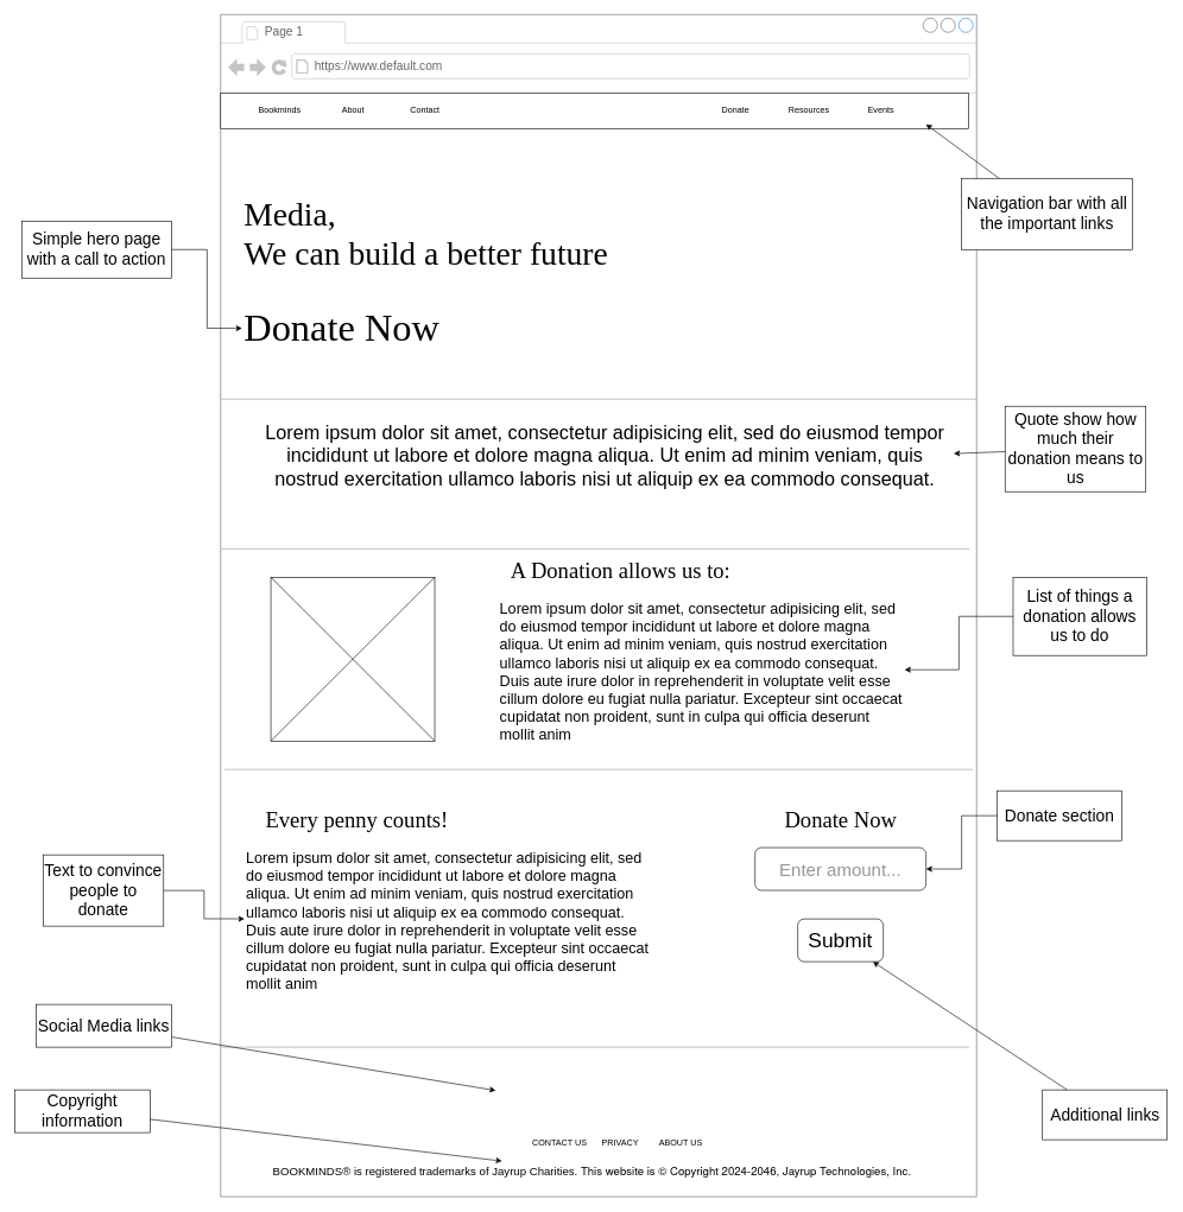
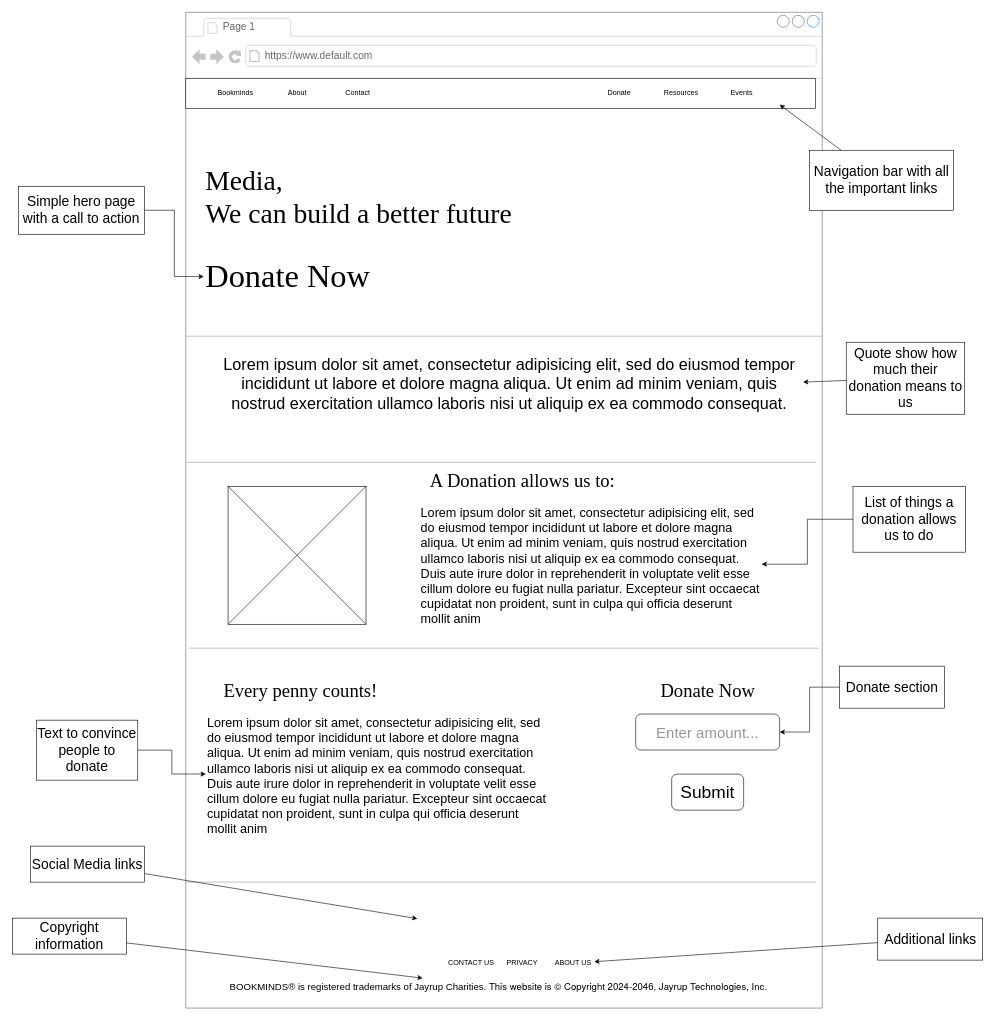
  <mxCell id="0" />
  <mxCell id="1" parent="0" />
  <mxCell id="2" value="" style="strokeWidth=1;shadow=0;dashed=0;align=center;html=1;shape=mxgraph.mockup.containers.browserWindow;rSize=0;strokeColor=#666666;mainText=,;recursiveResize=0;rounded=0;labelBackgroundColor=none;fontFamily=Verdana;fontSize=12" parent="1" vertex="1"><mxGeometry x="309" y="20" width="1061" height="1660" as="geometry" /></mxCell>
  <mxCell id="3" value="Page 1" style="strokeWidth=1;shadow=0;dashed=0;align=center;html=1;shape=mxgraph.mockup.containers.anchor;fontSize=17;fontColor=#666666;align=left;" parent="2" vertex="1"><mxGeometry x="60" y="12" width="110" height="26" as="geometry" /></mxCell>
  <mxCell id="4" value="https://www.default.com" style="strokeWidth=1;shadow=0;dashed=0;align=center;html=1;shape=mxgraph.mockup.containers.anchor;rSize=0;fontSize=17;fontColor=#666666;align=left;" parent="2" vertex="1"><mxGeometry x="130" y="60" width="250" height="26" as="geometry" /></mxCell>
  <mxCell id="5" value="" style="rounded=0;whiteSpace=wrap;html=1;" parent="2" vertex="1"><mxGeometry y="110" width="1050" height="50" as="geometry" /></mxCell>
  <mxCell id="6" value="" style="group" parent="2" vertex="1" connectable="0"><mxGeometry x="30" y="120" width="310" height="30" as="geometry" /></mxCell>
  <mxCell id="7" value="Bookminds" style="text;html=1;align=center;verticalAlign=middle;whiteSpace=wrap;rounded=0;" parent="6" vertex="1"><mxGeometry width="106.286" height="30" as="geometry" /></mxCell>
  <mxCell id="8" value="About" style="text;html=1;align=center;verticalAlign=middle;whiteSpace=wrap;rounded=0;" parent="6" vertex="1"><mxGeometry x="102.743" width="106.286" height="30" as="geometry" /></mxCell>
  <mxCell id="9" value="Contact" style="text;html=1;align=center;verticalAlign=middle;whiteSpace=wrap;rounded=0;" parent="6" vertex="1"><mxGeometry x="203.714" width="106.286" height="30" as="geometry" /></mxCell>
  <mxCell id="10" value="" style="group" parent="2" vertex="1" connectable="0"><mxGeometry x="670" y="120" width="310" height="30" as="geometry" /></mxCell>
  <mxCell id="11" value="Events" style="text;html=1;align=center;verticalAlign=middle;whiteSpace=wrap;rounded=0;" parent="10" vertex="1"><mxGeometry x="203.714" width="106.286" height="30" as="geometry" /></mxCell>
  <mxCell id="12" value="Resources" style="text;html=1;align=center;verticalAlign=middle;whiteSpace=wrap;rounded=0;" parent="10" vertex="1"><mxGeometry x="102.743" width="106.286" height="30" as="geometry" /></mxCell>
  <mxCell id="13" value="Donate" style="text;html=1;align=center;verticalAlign=middle;whiteSpace=wrap;rounded=0;" parent="10" vertex="1"><mxGeometry width="106.286" height="30" as="geometry" /></mxCell>
  <mxCell id="14" value="&lt;div style=&quot;font-size: 46px;&quot;&gt;&lt;font style=&quot;font-size: 46px;&quot;&gt;Media,&lt;/font&gt;&lt;/div&gt;&lt;div style=&quot;font-size: 46px;&quot;&gt;&lt;font style=&quot;font-size: 46px;&quot;&gt;We can build a better future&lt;/font&gt;&lt;/div&gt;" style="text;html=1;points=[];align=left;verticalAlign=top;spacingTop=-4;fontSize=30;fontFamily=Verdana" parent="2" vertex="1"><mxGeometry x="31" y="250" width="589" height="120" as="geometry" /></mxCell>
  <mxCell id="15" value="&lt;div&gt;&lt;span style=&quot;font-size: 54px;&quot;&gt;Donate Now&lt;/span&gt;&lt;/div&gt;" style="text;html=1;points=[];align=left;verticalAlign=top;spacingTop=-4;fontSize=30;fontFamily=Verdana" parent="2" vertex="1"><mxGeometry x="31" y="405" width="299" height="60" as="geometry" /></mxCell>
  <mxCell id="16" value="" style="verticalLabelPosition=bottom;shadow=0;dashed=0;align=center;html=1;verticalAlign=top;strokeWidth=1;shape=mxgraph.mockup.markup.line;strokeColor=#999999;rounded=0;labelBackgroundColor=none;fillColor=#ffffff;fontFamily=Verdana;fontSize=12;fontColor=#000000;" parent="2" vertex="1"><mxGeometry x="1" y="740.19" width="1050" height="20" as="geometry" /></mxCell>
  <mxCell id="17" value="&lt;font style=&quot;font-size: 21px;&quot;&gt;Lorem ipsum dolor sit amet, consectetur adipisicing elit, sed do eiusmod tempor incididunt ut labore et dolore magna aliqua. Ut enim ad minim veniam, quis nostrud exercitation ullamco laboris nisi ut aliquip ex ea commodo consequat. Duis aute irure dolor in reprehenderit in voluptate velit esse cillum dolore eu fugiat nulla pariatur. Excepteur sint occaecat cupidatat non proident, sunt in culpa qui officia deserunt mollit anim&amp;nbsp;&lt;/font&gt;" style="text;spacingTop=-5;whiteSpace=wrap;html=1;align=left;fontSize=12;fontFamily=Helvetica;fillColor=none;strokeColor=none;rounded=0;shadow=1;labelBackgroundColor=none;" parent="2" vertex="1"><mxGeometry x="390" y="820" width="570" height="200" as="geometry" /></mxCell>
  <mxCell id="18" value="&lt;font style=&quot;font-size: 31px;&quot;&gt;A Donation allows us to:&lt;/font&gt;" style="text;html=1;points=[];align=center;verticalAlign=top;spacingTop=-4;fontSize=15;fontFamily=Verdana" parent="2" vertex="1"><mxGeometry x="386.5" y="760.19" width="349" height="49.81" as="geometry" /></mxCell>
  <mxCell id="19" value="" style="whiteSpace=wrap;html=1;aspect=fixed;" parent="2" vertex="1"><mxGeometry x="70.5" y="790.19" width="230" height="230" as="geometry" /></mxCell>
  <mxCell id="20" value="" style="endArrow=none;html=1;rounded=0;entryX=0;entryY=0;entryDx=0;entryDy=0;exitX=1;exitY=1;exitDx=0;exitDy=0;" parent="2" source="19" target="19" edge="1"><mxGeometry width="50" height="50" relative="1" as="geometry"><mxPoint x="441" y="940" as="sourcePoint" /><mxPoint x="491" y="890" as="targetPoint" /></mxGeometry></mxCell>
  <mxCell id="21" value="" style="endArrow=none;html=1;rounded=0;entryX=1;entryY=0;entryDx=0;entryDy=0;exitX=0;exitY=1;exitDx=0;exitDy=0;" parent="2" source="19" target="19" edge="1"><mxGeometry width="50" height="50" relative="1" as="geometry"><mxPoint x="1021" y="1010" as="sourcePoint" /><mxPoint x="791" y="780" as="targetPoint" /></mxGeometry></mxCell>
  <mxCell id="22" value="" style="verticalLabelPosition=bottom;shadow=0;dashed=0;align=center;html=1;verticalAlign=top;strokeWidth=1;shape=mxgraph.mockup.markup.line;strokeColor=#999999;rounded=0;labelBackgroundColor=none;fillColor=#ffffff;fontFamily=Verdana;fontSize=12;fontColor=#000000;" parent="2" vertex="1"><mxGeometry x="1" y="1440" width="1050" height="20" as="geometry" /></mxCell>
  <mxCell id="23" value="&lt;font style=&quot;font-size: 16px;&quot;&gt;BOOKMINDS® is registered trademarks of&amp;nbsp;Jayrup Charities.&lt;span style=&quot;font-family: &amp;quot;Source Sans Pro&amp;quot;, &amp;quot;Helvetica Neue&amp;quot;, Helvetica, Arial, &amp;quot;Lucida Grande&amp;quot;, sans-serif;&quot;&gt;&amp;nbsp;This website is © Copyright 2024-2046, Jayrup Technologies, Inc.&lt;/span&gt;&lt;/font&gt;" style="text;html=1;align=center;verticalAlign=middle;resizable=0;points=[];autosize=1;" parent="2" vertex="1"><mxGeometry x="66" y="1610" width="910" height="30" as="geometry" /></mxCell>
  <mxCell id="24" value="" style="shape=image;html=1;verticalAlign=top;verticalLabelPosition=bottom;labelBackgroundColor=#ffffff;imageAspect=0;aspect=fixed;image=https://cdn2.iconfinder.com/data/icons/social-media-2285/512/1_Twitter_colored_svg-128.png" parent="2" vertex="1"><mxGeometry x="386" y="1490" width="50" height="50" as="geometry" /></mxCell>
  <mxCell id="25" value="" style="shape=image;html=1;verticalAlign=top;verticalLabelPosition=bottom;labelBackgroundColor=#ffffff;imageAspect=0;aspect=fixed;image=https://cdn4.iconfinder.com/data/icons/logos-brands-7/512/instagram_icon-instagram_buttoninstegram-128.png" parent="2" vertex="1"><mxGeometry x="458" y="1490" width="50" height="50" as="geometry" /></mxCell>
  <mxCell id="26" value="" style="shape=image;html=1;verticalAlign=top;verticalLabelPosition=bottom;labelBackgroundColor=#ffffff;imageAspect=0;aspect=fixed;image=https://cdn4.iconfinder.com/data/icons/social-media-flat-7/64/Social-media_Youtube-128.png" parent="2" vertex="1"><mxGeometry x="528" y="1490" width="50" height="50" as="geometry" /></mxCell>
  <mxCell id="27" value="" style="shape=image;html=1;verticalAlign=top;verticalLabelPosition=bottom;labelBackgroundColor=#ffffff;imageAspect=0;aspect=fixed;image=https://cdn2.iconfinder.com/data/icons/social-media-2285/512/1_Facebook_colored_svg_copy-128.png" parent="2" vertex="1"><mxGeometry x="606" y="1490" width="50" height="50" as="geometry" /></mxCell>
  <mxCell id="28" value="CONTACT US" style="text;html=1;align=center;verticalAlign=middle;whiteSpace=wrap;rounded=0;" parent="2" vertex="1"><mxGeometry x="436" y="1570" width="80" height="30" as="geometry" /></mxCell>
  <mxCell id="29" value="PRIVACY" style="text;html=1;align=center;verticalAlign=middle;whiteSpace=wrap;rounded=0;" parent="2" vertex="1"><mxGeometry x="531" y="1570" width="60" height="30" as="geometry" /></mxCell>
  <mxCell id="30" value="ABOUT US" style="text;html=1;align=center;verticalAlign=middle;whiteSpace=wrap;rounded=0;" parent="2" vertex="1"><mxGeometry x="611" y="1570" width="70" height="30" as="geometry" /></mxCell>
  <mxCell id="31" style="rounded=0;orthogonalLoop=1;jettySize=auto;html=1;" parent="2" source="32" target="24" edge="1"><mxGeometry relative="1" as="geometry"><mxPoint x="11" y="1569" as="targetPoint" /></mxGeometry></mxCell>
  <mxCell id="32" value="Social Media links" style="rounded=0;whiteSpace=wrap;html=1;fontSize=23;" parent="2" vertex="1"><mxGeometry x="-259" y="1390" width="190" height="60" as="geometry" /></mxCell>
  <mxCell id="33" value="Copyright information" style="rounded=0;whiteSpace=wrap;html=1;fontSize=23;" parent="2" vertex="1"><mxGeometry x="-289" y="1510" width="190" height="60" as="geometry" /></mxCell>
  <mxCell id="34" style="rounded=0;orthogonalLoop=1;jettySize=auto;html=1;" parent="2" source="33" target="23" edge="1"><mxGeometry relative="1" as="geometry"><mxPoint x="356" y="1631" as="targetPoint" /></mxGeometry></mxCell>
- <mxCell id="35" style="rounded=0;orthogonalLoop=1;jettySize=auto;html=1;" parent="2" source="36" target="48" edge="1"><mxGeometry relative="1" as="geometry"><mxPoint x="1042" y="1422" as="targetPoint" /></mxGeometry></mxCell>
+ <mxCell id="35" style="rounded=0;orthogonalLoop=1;jettySize=auto;html=1;" parent="2" source="36" target="30" edge="1"><mxGeometry relative="1" as="geometry"><mxPoint x="1042" y="1422" as="targetPoint" /></mxGeometry></mxCell>
  <mxCell id="36" value="Additional links" style="rounded=0;whiteSpace=wrap;html=1;fontSize=23;" parent="2" vertex="1"><mxGeometry x="1153.5" y="1510" width="175" height="70" as="geometry" /></mxCell>
  <mxCell id="37" value="" style="verticalLabelPosition=bottom;shadow=0;dashed=0;align=center;html=1;verticalAlign=top;strokeWidth=1;shape=mxgraph.mockup.markup.line;strokeColor=#999999;rounded=0;labelBackgroundColor=none;fillColor=#ffffff;fontFamily=Verdana;fontSize=12;fontColor=#000000;" parent="2" vertex="1"><mxGeometry y="530" width="1061" height="20" as="geometry" /></mxCell>
  <mxCell id="38" value="Quote show how much their donation means to us" style="rounded=0;whiteSpace=wrap;html=1;fontSize=23;" parent="2" vertex="1"><mxGeometry x="1101" y="550" width="197.5" height="120" as="geometry" /></mxCell>
  <mxCell id="39" style="rounded=0;orthogonalLoop=1;jettySize=auto;html=1;" parent="2" source="38" target="42" edge="1"><mxGeometry relative="1" as="geometry"><mxPoint x="870.5" y="643.8" as="targetPoint" /></mxGeometry></mxCell>
  <mxCell id="40" value="Simple hero page with a call to action" style="rounded=0;whiteSpace=wrap;html=1;fontSize=23;" parent="2" vertex="1"><mxGeometry x="-279" y="290" width="210" height="80" as="geometry" /></mxCell>
  <mxCell id="41" style="edgeStyle=orthogonalEdgeStyle;rounded=0;orthogonalLoop=1;jettySize=auto;html=1;exitX=1;exitY=0.5;exitDx=0;exitDy=0;entryX=-0.003;entryY=0.592;entryDx=0;entryDy=0;entryPerimeter=0;" parent="2" source="40" target="15" edge="1"><mxGeometry relative="1" as="geometry" /></mxCell>
  <mxCell id="42" value="&lt;font style=&quot;font-size: 27px;&quot;&gt;Lorem ipsum dolor sit amet, consectetur adipisicing elit, sed do eiusmod tempor incididunt ut labore et dolore magna aliqua. Ut enim ad minim veniam, quis nostrud exercitation ullamco laboris nisi ut aliquip ex ea commodo consequat.&lt;/font&gt;" style="text;spacingTop=-5;whiteSpace=wrap;html=1;align=center;fontSize=12;fontFamily=Helvetica;fillColor=none;strokeColor=none;rounded=0;shadow=1;labelBackgroundColor=none;" vertex="1" parent="2"><mxGeometry x="50" y="570" width="979" height="130" as="geometry" /></mxCell>
  <mxCell id="43" value="" style="verticalLabelPosition=bottom;shadow=0;dashed=0;align=center;html=1;verticalAlign=top;strokeWidth=1;shape=mxgraph.mockup.markup.line;strokeColor=#999999;rounded=0;labelBackgroundColor=none;fillColor=#ffffff;fontFamily=Verdana;fontSize=12;fontColor=#000000;" vertex="1" parent="2"><mxGeometry x="5.5" y="1050" width="1050" height="20" as="geometry" /></mxCell>
  <mxCell id="44" value="&lt;font style=&quot;font-size: 31px;&quot;&gt;Every penny counts!&lt;/font&gt;" style="text;html=1;points=[];align=center;verticalAlign=top;spacingTop=-4;fontSize=15;fontFamily=Verdana" vertex="1" parent="2"><mxGeometry x="41" y="1110" width="299" height="49.81" as="geometry" /></mxCell>
  <mxCell id="45" value="&lt;font style=&quot;font-size: 21px;&quot;&gt;Lorem ipsum dolor sit amet, consectetur adipisicing elit, sed do eiusmod tempor incididunt ut labore et dolore magna aliqua. Ut enim ad minim veniam, quis nostrud exercitation ullamco laboris nisi ut aliquip ex ea commodo consequat. Duis aute irure dolor in reprehenderit in voluptate velit esse cillum dolore eu fugiat nulla pariatur. Excepteur sint occaecat cupidatat non proident, sunt in culpa qui officia deserunt mollit anim&amp;nbsp;&lt;/font&gt;" style="text;spacingTop=-5;whiteSpace=wrap;html=1;align=left;fontSize=12;fontFamily=Helvetica;fillColor=none;strokeColor=none;rounded=0;shadow=1;labelBackgroundColor=none;" vertex="1" parent="2"><mxGeometry x="33.5" y="1169.81" width="570" height="200" as="geometry" /></mxCell>
  <mxCell id="46" value="&lt;font style=&quot;font-size: 31px;&quot;&gt;Donate Now&lt;/font&gt;" style="text;html=1;points=[];align=center;verticalAlign=top;spacingTop=-4;fontSize=15;fontFamily=Verdana" vertex="1" parent="2"><mxGeometry x="775" y="1110" width="190" height="49.81" as="geometry" /></mxCell>
  <mxCell id="47" value="&lt;font color=&quot;#969696&quot; style=&quot;font-size: 25px;&quot;&gt;Enter amount...&lt;/font&gt;" style="rounded=1;whiteSpace=wrap;html=1;" vertex="1" parent="2"><mxGeometry x="750" y="1169.81" width="240" height="60" as="geometry" /></mxCell>
  <mxCell id="48" value="&lt;font style=&quot;font-size: 29px;&quot;&gt;Submit&lt;/font&gt;" style="rounded=1;whiteSpace=wrap;html=1;" vertex="1" parent="2"><mxGeometry x="810" y="1270" width="120" height="60" as="geometry" /></mxCell>
  <mxCell id="49" value="Navigation bar with all the important links" style="rounded=0;whiteSpace=wrap;html=1;fontSize=23;" parent="1" vertex="1"><mxGeometry x="1349" y="250" width="240" height="100" as="geometry" /></mxCell>
  <mxCell id="50" style="rounded=0;orthogonalLoop=1;jettySize=auto;html=1;" parent="1" source="49" edge="1"><mxGeometry relative="1" as="geometry"><mxPoint x="1299" y="174" as="targetPoint" /></mxGeometry></mxCell>
  <mxCell id="51" style="edgeStyle=orthogonalEdgeStyle;rounded=0;orthogonalLoop=1;jettySize=auto;html=1;exitX=0;exitY=0.5;exitDx=0;exitDy=0;" edge="1" parent="1" source="52" target="17"><mxGeometry relative="1" as="geometry" /></mxCell>
  <mxCell id="52" value="List of things a donation allows us to do" style="rounded=0;whiteSpace=wrap;html=1;fontSize=23;" vertex="1" parent="1"><mxGeometry x="1421.25" y="810.19" width="187.75" height="109.81" as="geometry" /></mxCell>
  <mxCell id="53" style="edgeStyle=orthogonalEdgeStyle;rounded=0;orthogonalLoop=1;jettySize=auto;html=1;exitX=1;exitY=0.5;exitDx=0;exitDy=0;" edge="1" parent="1" source="54" target="45"><mxGeometry relative="1" as="geometry" /></mxCell>
  <mxCell id="54" value="Text to convince people to donate" style="rounded=0;whiteSpace=wrap;html=1;fontSize=23;" vertex="1" parent="1"><mxGeometry x="60" y="1200" width="169" height="100" as="geometry" /></mxCell>
  <mxCell id="55" value="Donate section" style="rounded=0;whiteSpace=wrap;html=1;fontSize=23;" vertex="1" parent="1"><mxGeometry x="1399" y="1110" width="175" height="70" as="geometry" /></mxCell>
  <mxCell id="56" style="edgeStyle=orthogonalEdgeStyle;rounded=0;orthogonalLoop=1;jettySize=auto;html=1;exitX=0;exitY=0.5;exitDx=0;exitDy=0;entryX=1;entryY=0.5;entryDx=0;entryDy=0;" edge="1" parent="1" source="55" target="47"><mxGeometry relative="1" as="geometry" /></mxCell>
